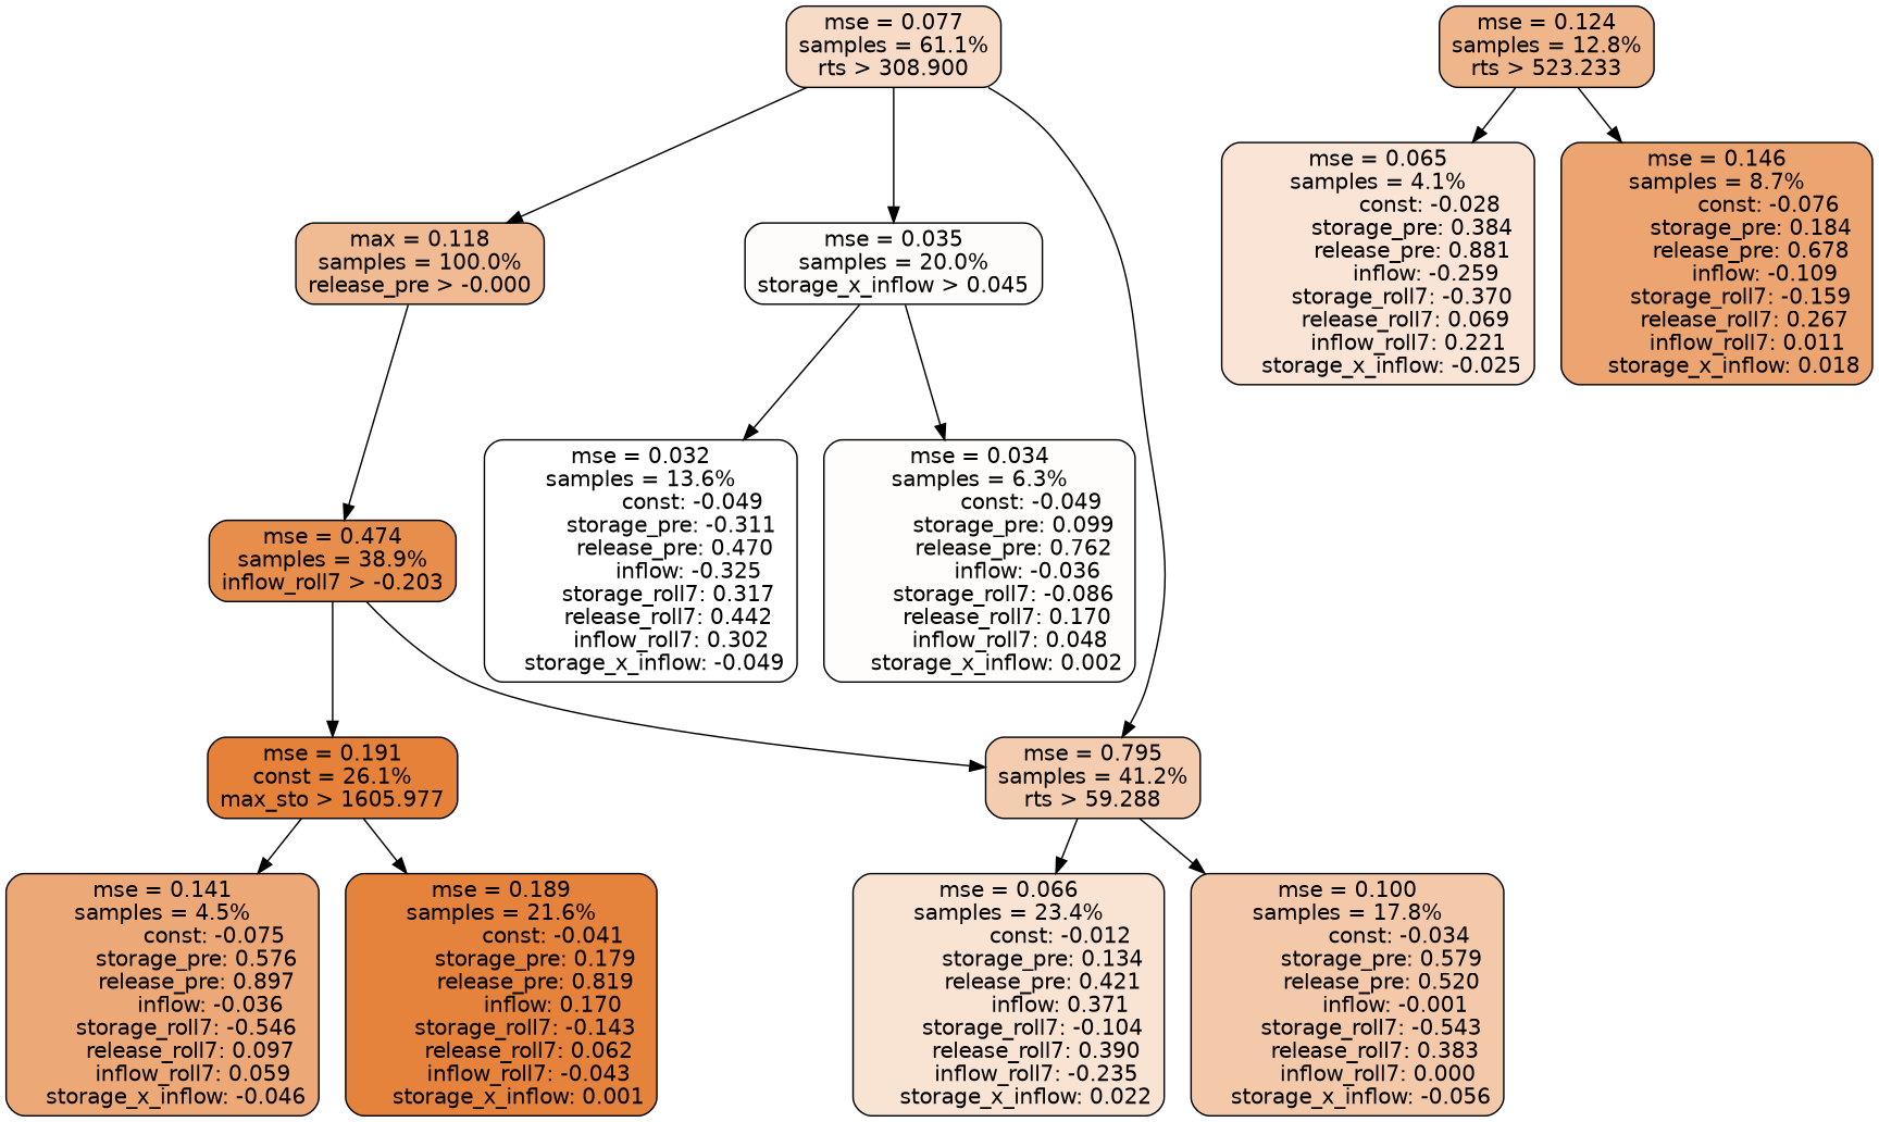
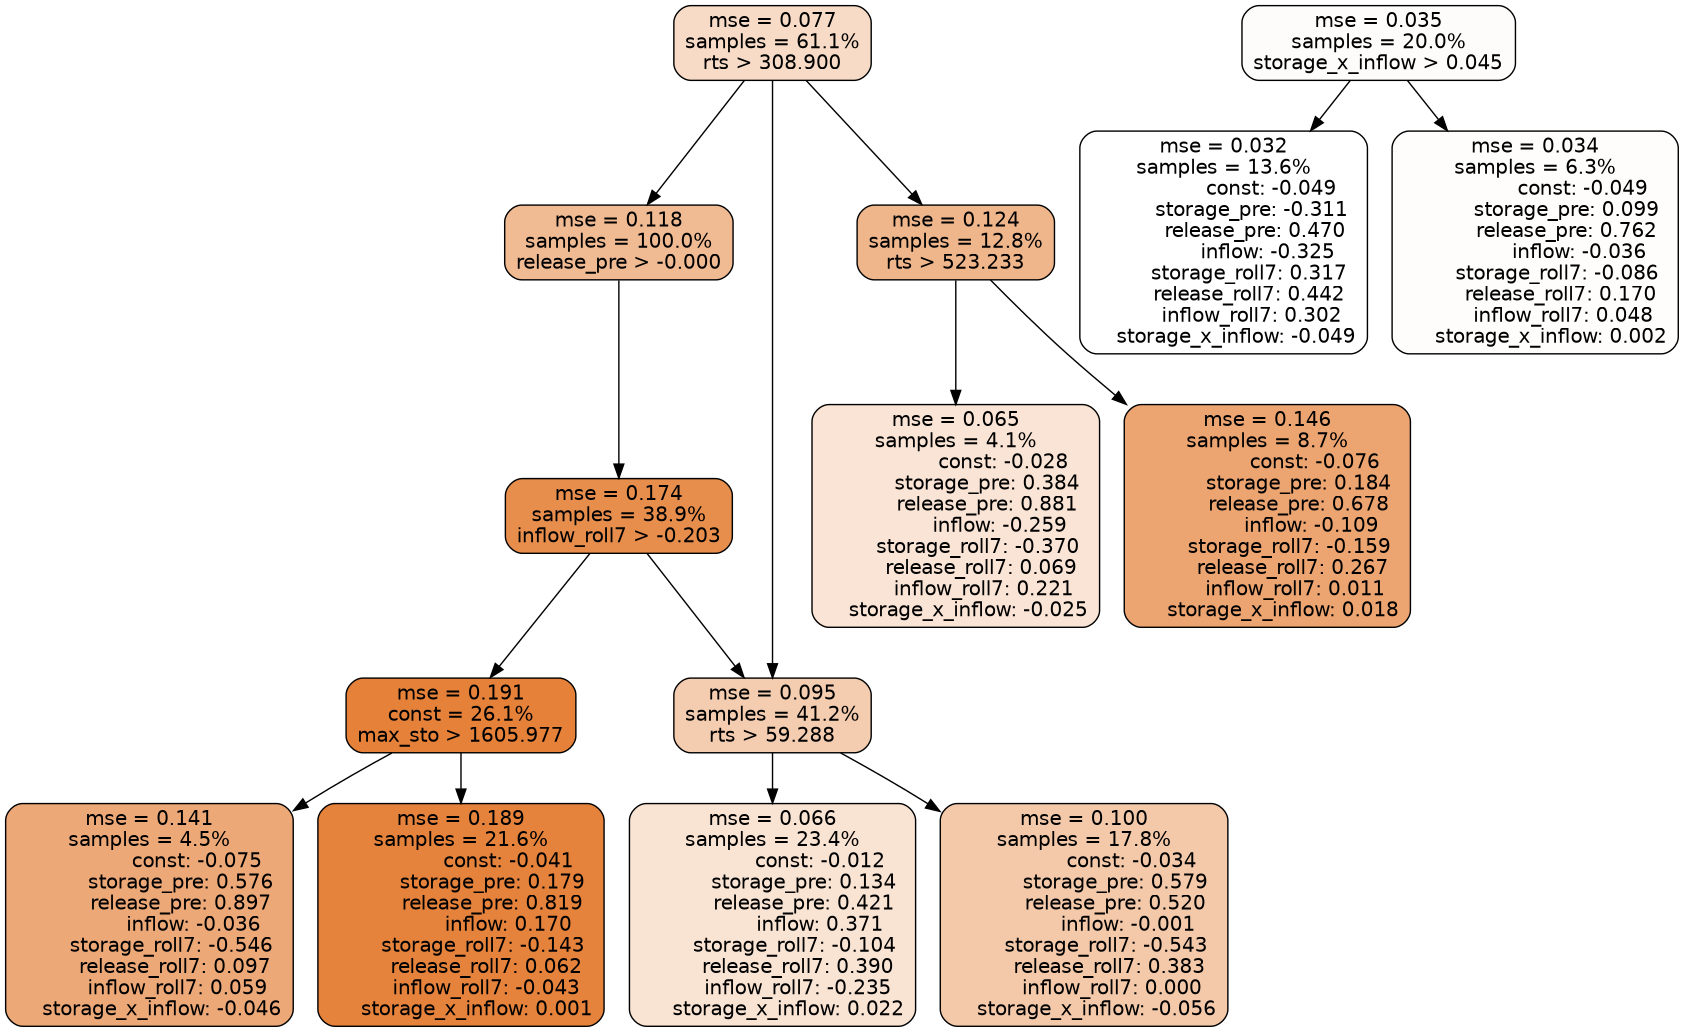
  digraph {
    node [color=black fontname=helvetica shape=rectangle style="filled, rounded"]
    edge [fontname=helvetica]
-   n1 [fillcolor="#f0ba93" label="max = 0.118\nsamples = 100.0%\nrelease_pre > -0.000"]
-   n2 [fillcolor="#e78e4d" label="mse = 0.474\nsamples = 38.9%\ninflow_roll7 > -0.203"]
+   n1 [fillcolor="#f0ba93" label="mse = 0.118\nsamples = 100.0%\nrelease_pre > -0.000"]
+   n2 [fillcolor="#e78e4d" label="mse = 0.174\nsamples = 38.9%\ninflow_roll7 > -0.203"]
    n3 [fillcolor="#f7dbc6" label="mse = 0.077\nsamples = 61.1%\nrts > 308.900"]
    n4 [fillcolor="#fefcfa" label="mse = 0.035\nsamples = 20.0%\nstorage_x_inflow > 0.045"]
-   n5 [fillcolor="#f4cdb0" label="mse = 0.795\nsamples = 41.2%\nrts > 59.288"]
+   n5 [fillcolor="#f4cdb0" label="mse = 0.095\nsamples = 41.2%\nrts > 59.288"]
    n6 [fillcolor="#e58139" label="mse = 0.191\nconst = 26.1%\nmax_sto > 1605.977"]
    n7 [fillcolor="#ffffff" label="mse = 0.032\nsamples = 13.6%\n               const: -0.049\n         storage_pre: -0.311\n          release_pre: 0.470\n              inflow: -0.325\n        storage_roll7: 0.317\n        release_roll7: 0.442\n         inflow_roll7: 0.302\n    storage_x_inflow: -0.049"]
    n8 [fillcolor="#fefdfc" label="mse = 0.034\nsamples = 6.3%\n               const: -0.049\n          storage_pre: 0.099\n          release_pre: 0.762\n              inflow: -0.036\n       storage_roll7: -0.086\n        release_roll7: 0.170\n         inflow_roll7: 0.048\n     storage_x_inflow: 0.002"]
    n9 [fillcolor="#f9e4d4" label="mse = 0.066\nsamples = 23.4%\n               const: -0.012\n          storage_pre: 0.134\n          release_pre: 0.421\n               inflow: 0.371\n       storage_roll7: -0.104\n        release_roll7: 0.390\n        inflow_roll7: -0.235\n     storage_x_inflow: 0.022"]
    n10 [fillcolor="#f3c9aa" label="mse = 0.100\nsamples = 17.8%\n               const: -0.034\n          storage_pre: 0.579\n          release_pre: 0.520\n              inflow: -0.001\n       storage_roll7: -0.543\n        release_roll7: 0.383\n         inflow_roll7: 0.000\n    storage_x_inflow: -0.056"]
    n11 [fillcolor="#efb68c" label="mse = 0.124\nsamples = 12.8%\nrts > 523.233"]
    n12 [fillcolor="#f9e4d5" label="mse = 0.065\nsamples = 4.1%\n               const: -0.028\n          storage_pre: 0.384\n          release_pre: 0.881\n              inflow: -0.259\n       storage_roll7: -0.370\n        release_roll7: 0.069\n         inflow_roll7: 0.221\n    storage_x_inflow: -0.025"]
    n13 [fillcolor="#eca470" label="mse = 0.146\nsamples = 8.7%\n               const: -0.076\n          storage_pre: 0.184\n          release_pre: 0.678\n              inflow: -0.109\n       storage_roll7: -0.159\n        release_roll7: 0.267\n         inflow_roll7: 0.011\n     storage_x_inflow: 0.018"]
    n14 [fillcolor="#eda877" label="mse = 0.141\nsamples = 4.5%\n               const: -0.075\n          storage_pre: 0.576\n          release_pre: 0.897\n              inflow: -0.036\n       storage_roll7: -0.546\n        release_roll7: 0.097\n         inflow_roll7: 0.059\n    storage_x_inflow: -0.046"]
    n15 [fillcolor="#e5823b" label="mse = 0.189\nsamples = 21.6%\n               const: -0.041\n          storage_pre: 0.179\n          release_pre: 0.819\n               inflow: 0.170\n       storage_roll7: -0.143\n        release_roll7: 0.062\n        inflow_roll7: -0.043\n     storage_x_inflow: 0.001"]
    n1 -> n2
    n2 -> n5
    n2 -> n6
    n3 -> n1
-   n3 -> n4
+   n3 -> n11
    n3 -> n5
    n4 -> n7
    n4 -> n8
    n5 -> n9
    n5 -> n10
    n6 -> n14
    n6 -> n15
    n11 -> n12
    n11 -> n13
  }
